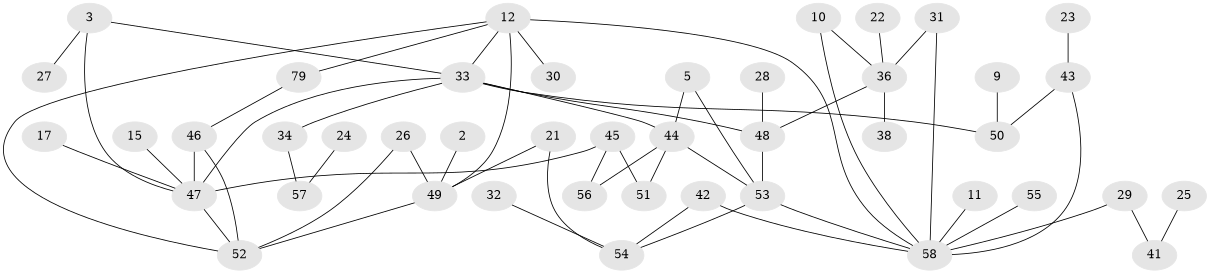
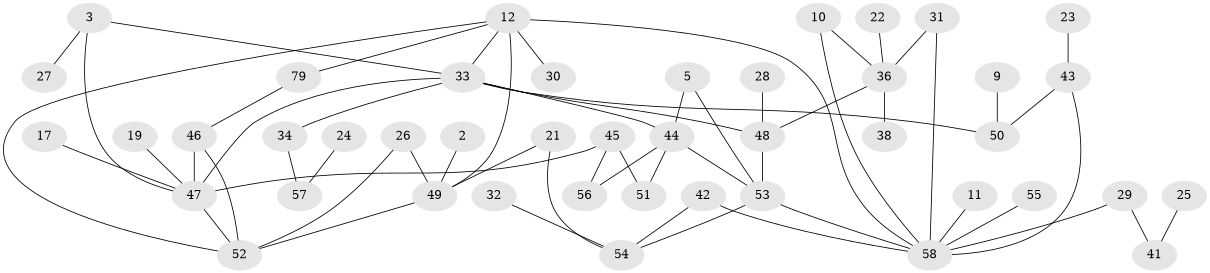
  graph {
    node [color=gray90 style=filled]
    edge [weight=1.0]
    2
    49
    52
    3
    27
    33
    47
    44
    50
    48
    34
    5
    53
    51
    56
    58
    54
    9
    10
    36
    38
    11
    12
    30
    n25 [label=79]
    46
    17
-   19 [label=15]
+   19
    21
    22
    23
    43
    24
    57
    25
    41
    26
    28
    29
    31
    32
    42
    45
    55
    2 -- 49
    49 -- 52
    3 -- 27
    3 -- 33
    3 -- 47
    33 -- 47
    33 -- 44
    33 -- 50
    33 -- 48
    33 -- 34
    47 -- 52
    44 -- 53
    44 -- 51 [weight=2.0]
    44 -- 56
    48 -- 53
    34 -- 57
    5 -- 44
    5 -- 53
    53 -- 58
    53 -- 54
    9 -- 50
    10 -- 58
    10 -- 36
    36 -- 48
    36 -- 38
    11 -- 58
    12 -- 49
    12 -- 52
    12 -- 33
    12 -- 58 [weight=2.0]
    12 -- 30
    12 -- n25
    n25 -- 46
    46 -- 52
    46 -- 47
    17 -- 47
    19 -- 47
    21 -- 49
    21 -- 54
    22 -- 36
    23 -- 43
    43 -- 50
    43 -- 58
    24 -- 57
    25 -- 41
    26 -- 49
    26 -- 52
    28 -- 48
    29 -- 58
    29 -- 41
    31 -- 58 [weight=2.0]
    31 -- 36
    32 -- 54
    42 -- 58
    42 -- 54
    45 -- 47 [weight=2.0]
    45 -- 51
    45 -- 56
    55 -- 58
  }
